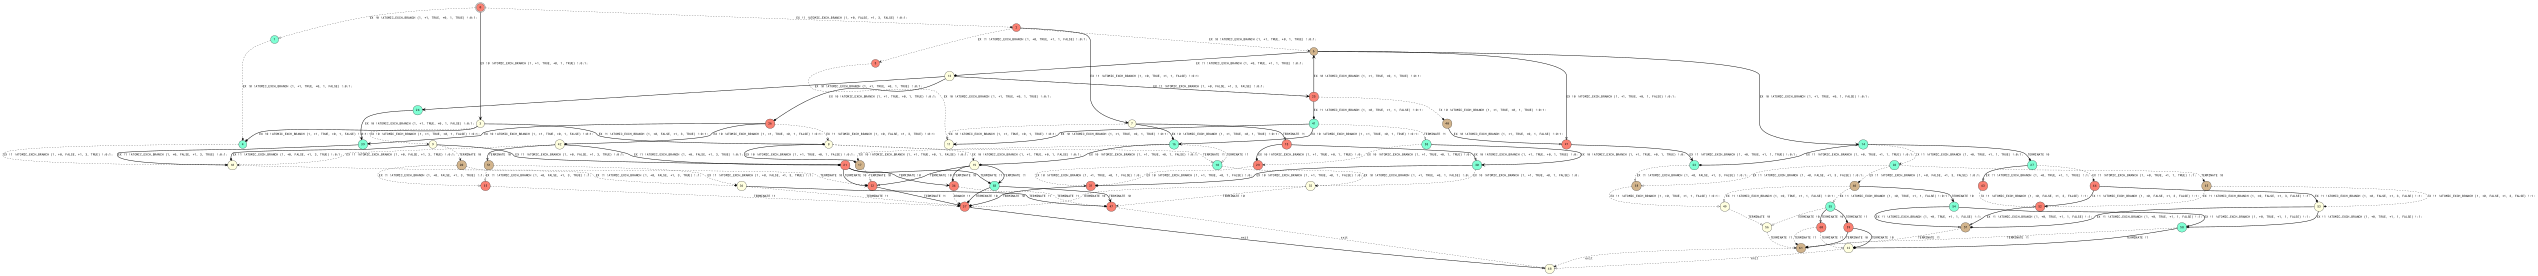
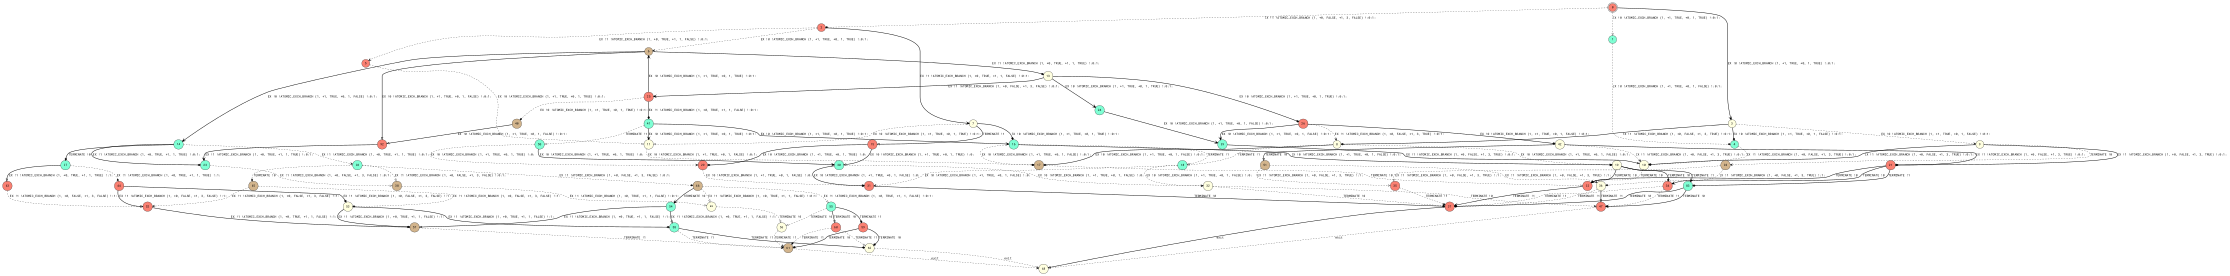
  digraph {
    fontname="Roboto Mono"
    node [fillcolor=salmon fontname="Roboto Mono" shape=circle style=filled]
    edge [arrowhead=diamond fontname="Roboto Mono" style=bold]
    0 [peripheries=2]
    1 [fillcolor=aquamarine]
    2
    3 [fillcolor=lightyellow]
    4 [fillcolor=aquamarine]
    5
    6 [fillcolor=tan]
    7 [fillcolor=lightyellow]
    8 [fillcolor=lightyellow]
    9 [fillcolor=lightyellow]
    10 [fillcolor=lightyellow]
    11 [fillcolor=lightyellow]
    n13 [label=92]
    13 [fillcolor=lightyellow]
    14 [fillcolor=aquamarine]
    15
    16 [fillcolor=aquamarine]
    17 [fillcolor=tan]
    18 [fillcolor=aquamarine]
    19 [fillcolor=lightyellow]
    20 [fillcolor=tan]
    21
    22
    23 [fillcolor=aquamarine]
    24 [fillcolor=aquamarine]
    25
    26
    27 [fillcolor=aquamarine]
    28 [fillcolor=aquamarine]
    29
    30 [fillcolor=aquamarine]
    31
    32 [fillcolor=lightyellow]
    n34 [fillcolor=aquamarine label=83]
    34
    35
    36 [fillcolor=lightyellow]
    37
    38 [fillcolor=tan]
    39 [fillcolor=aquamarine]
    40 [fillcolor=tan]
    41 [fillcolor=aquamarine]
    42 [fillcolor=lightyellow]
    43
    44
    45 [fillcolor=tan]
    46 [fillcolor=tan]
    47
    48 [fillcolor=lightyellow]
    49 [fillcolor=lightyellow]
    50 [fillcolor=aquamarine]
    51 [fillcolor=tan]
    52
    53 [fillcolor=lightyellow]
    54 [fillcolor=aquamarine]
    55 [fillcolor=aquamarine]
    56 [fillcolor=lightyellow]
    57 [fillcolor=tan]
    58 [fillcolor=aquamarine]
    59
    60
    61 [fillcolor=tan]
    62 [fillcolor=lightyellow]
    0 -> 1 [arrowhead=onormal label="EX !0 !ATOMIC_EXCH_BRANCH (1, +1, TRUE, +0, 1, TRUE) !:0:1:" style=dashed]
    0 -> 2 [label="EX !1 !ATOMIC_EXCH_BRANCH (1, +0, FALSE, +1, 3, FALSE) !:0:1:" style=dashed]
    0 -> 3 [arrowhead=vee label="EX !0 !ATOMIC_EXCH_BRANCH (1, +1, TRUE, +0, 1, TRUE) !:0:1:"]
    1 -> 4 [label="EX !0 !ATOMIC_EXCH_BRANCH (1, +1, TRUE, +0, 1, FALSE) !:0:1:" style=dashed]
    2 -> 5 [arrowhead=vee label="EX !1 !ATOMIC_EXCH_BRANCH (1, +0, TRUE, +1, 1, FALSE) !:0:1:" style=dashed]
    2 -> 6 [arrowhead=vee label="EX !0 !ATOMIC_EXCH_BRANCH (1, +1, TRUE, +0, 1, TRUE) !:0:1:" style=dashed]
    2 -> 7 [arrowhead=vee label="EX !1 !ATOMIC_EXCH_BRANCH (1, +0, TRUE, +1, 1, FALSE) !:0:1:"]
    3 -> 4 [label="EX !0 !ATOMIC_EXCH_BRANCH (1, +1, TRUE, +0, 1, FALSE) !:0:1:"]
    3 -> 8 [label="EX !1 !ATOMIC_EXCH_BRANCH (1, +0, FALSE, +1, 3, TRUE) !:0:1:"]
    3 -> 9 [arrowhead=vee label="EX !0 !ATOMIC_EXCH_BRANCH (1, +1, TRUE, +0, 1, FALSE) !:0:1:" style=dashed]
    4 -> 10 [arrowhead=vee label="EX !1 !ATOMIC_EXCH_BRANCH (1, +0, FALSE, +1, 3, TRUE) !:0:1:" style=dashed]
    5 -> 11 [arrowhead=onormal label="EX !0 !ATOMIC_EXCH_BRANCH (1, +1, TRUE, +0, 1, TRUE) !:0:1:" style=dashed]
    6 -> n13 [arrowhead=onormal label="EX !0 !ATOMIC_EXCH_BRANCH (1, +1, TRUE, +0, 1, FALSE) !:0:1:"]
    6 -> 13 [label="EX !1 !ATOMIC_EXCH_BRANCH (1, +0, TRUE, +1, 1, TRUE) !:0:1:"]
    6 -> 14 [arrowhead=vee label="EX !0 !ATOMIC_EXCH_BRANCH (1, +1, TRUE, +0, 1, FALSE) !:0:1:"]
    7 -> 11 [arrowhead=onormal label="EX !0 !ATOMIC_EXCH_BRANCH (1, +1, TRUE, +0, 1, TRUE) !:0:1:" style=dashed]
    7 -> 15 [arrowhead=onormal label="TERMINATE !1"]
    7 -> 16 [label="EX !0 !ATOMIC_EXCH_BRANCH (1, +1, TRUE, +0, 1, TRUE) !:0:1:"]
    8 -> 17 [label="EX !0 !ATOMIC_EXCH_BRANCH (1, +1, TRUE, +0, 1, FALSE) !:0:1:"]
    8 -> 18 [arrowhead=onormal label="TERMINATE !1" style=dashed]
    8 -> 19 [arrowhead=vee label="EX !0 !ATOMIC_EXCH_BRANCH (1, +1, TRUE, +0, 1, FALSE) !:0:1:" style=dashed]
    9 -> 10 [label="EX !1 !ATOMIC_EXCH_BRANCH (1, +0, FALSE, +1, 3, TRUE) !:0:1:"]
    9 -> 20 [arrowhead=vee label="TERMINATE !0" style=dashed]
    9 -> 21 [label="EX !1 !ATOMIC_EXCH_BRANCH (1, +0, FALSE, +1, 3, TRUE) !:0:1:"]
    10 -> 22 [label="TERMINATE !0" style=dashed]
+   11 -> 17 [label="EX !0 !ATOMIC_EXCH_BRANCH (1, +1, TRUE, +0, 1, FALSE) !:0:1:" style=dashed]
    n13 -> 23 [arrowhead=vee label="EX !1 !ATOMIC_EXCH_BRANCH (1, +0, TRUE, +1, 1, TRUE) !:0:1:"]
    13 -> 24 [arrowhead=vee label="EX !0 !ATOMIC_EXCH_BRANCH (1, +1, TRUE, +0, 1, TRUE) !:0:1:"]
    13 -> 25 [arrowhead=vee label="EX !1 !ATOMIC_EXCH_BRANCH (1, +0, FALSE, +1, 3, FALSE) !:0:1:"]
    13 -> 26 [label="EX !0 !ATOMIC_EXCH_BRANCH (1, +1, TRUE, +0, 1, TRUE) !:0:1:"]
    14 -> 23 [label="EX !1 !ATOMIC_EXCH_BRANCH (1, +0, TRUE, +1, 1, TRUE) !:0:1:"]
    14 -> 27 [label="TERMINATE !0"]
    14 -> 28 [arrowhead=vee label="EX !1 !ATOMIC_EXCH_BRANCH (1, +0, TRUE, +1, 1, TRUE) !:0:1:" style=dashed]
    15 -> 29 [label="EX !0 !ATOMIC_EXCH_BRANCH (1, +1, TRUE, +0, 1, TRUE) !:0:"]
    15 -> 30 [arrowhead=onormal label="EX !0 !ATOMIC_EXCH_BRANCH (1, +1, TRUE, +0, 1, TRUE) !:0:"]
    16 -> 17 [label="EX !0 !ATOMIC_EXCH_BRANCH (1, +1, TRUE, +0, 1, FALSE) !:0:1:" style=dashed]
    16 -> 18 [arrowhead=onormal label="TERMINATE !1" style=dashed]
    16 -> 19 [label="EX !0 !ATOMIC_EXCH_BRANCH (1, +1, TRUE, +0, 1, FALSE) !:0:1:"]
    17 -> 22 [arrowhead=onormal label="TERMINATE !0" style=dashed]
    18 -> 31 [arrowhead=vee label="EX !0 !ATOMIC_EXCH_BRANCH (1, +1, TRUE, +0, 1, FALSE) !:0:" style=dashed]
    18 -> 32 [arrowhead=vee label="EX !0 !ATOMIC_EXCH_BRANCH (1, +1, TRUE, +0, 1, FALSE) !:0:" style=dashed]
    19 -> 22 [arrowhead=onormal label="TERMINATE !0"]
    19 -> n34 [arrowhead=vee label="TERMINATE !1"]
    19 -> 34 [label="TERMINATE !0"]
    20 -> 35 [arrowhead=onormal label="EX !1 !ATOMIC_EXCH_BRANCH (1, +0, FALSE, +1, 3, TRUE) !:1:" style=dashed]
    20 -> 36 [label="EX !1 !ATOMIC_EXCH_BRANCH (1, +0, FALSE, +1, 3, TRUE) !:1:" style=dashed]
    21 -> 22 [arrowhead=vee label="TERMINATE !0"]
    21 -> n34 [label="TERMINATE !1"]
    21 -> 34 [arrowhead=vee label="TERMINATE !0"]
    22 -> 37 [arrowhead=vee label="TERMINATE !1"]
    23 -> 38 [arrowhead=onormal label="EX !1 !ATOMIC_EXCH_BRANCH (1, +0, FALSE, +1, 3, FALSE) !:0:1:" style=dashed]
    24 -> 39 [arrowhead=vee label="EX !0 !ATOMIC_EXCH_BRANCH (1, +1, TRUE, +0, 1, FALSE) !:0:1:"]
    25 -> 6 [arrowhead=vee label="EX !0 !ATOMIC_EXCH_BRANCH (1, +1, TRUE, +0, 1, TRUE) !:0:1:"]
    25 -> 40 [label="EX !0 !ATOMIC_EXCH_BRANCH (1, +1, TRUE, +0, 1, TRUE) !:0:1:" style=dashed]
    25 -> 41 [label="EX !1 !ATOMIC_EXCH_BRANCH (1, +0, TRUE, +1, 1, FALSE) !:0:1:"]
    26 -> 8 [arrowhead=vee label="EX !1 !ATOMIC_EXCH_BRANCH (1, +0, FALSE, +1, 3, TRUE) !:0:1:" style=dashed]
    26 -> 39 [arrowhead=vee label="EX !0 !ATOMIC_EXCH_BRANCH (1, +1, TRUE, +0, 1, FALSE) !:0:1:"]
    26 -> 42 [label="EX !0 !ATOMIC_EXCH_BRANCH (1, +1, TRUE, +0, 1, FALSE) !:0:1:"]
    27 -> 43 [arrowhead=onormal label="EX !1 !ATOMIC_EXCH_BRANCH (1, +0, TRUE, +1, 1, TRUE) !:1:"]
    27 -> 44 [label="EX !1 !ATOMIC_EXCH_BRANCH (1, +0, TRUE, +1, 1, TRUE) !:1:" style=dashed]
    28 -> 38 [arrowhead=onormal label="EX !1 !ATOMIC_EXCH_BRANCH (1, +0, FALSE, +1, 3, FALSE) !:0:1:" style=dashed]
    28 -> 45 [label="TERMINATE !0" style=dashed]
    28 -> 46 [label="EX !1 !ATOMIC_EXCH_BRANCH (1, +0, FALSE, +1, 3, FALSE) !:0:1:" style=dashed]
    29 -> 31 [arrowhead=vee label="EX !0 !ATOMIC_EXCH_BRANCH (1, +1, TRUE, +0, 1, FALSE) !:0:" style=dashed]
    30 -> 31 [label="EX !0 !ATOMIC_EXCH_BRANCH (1, +1, TRUE, +0, 1, FALSE) !:0:"]
    30 -> 32 [arrowhead=onormal label="EX !0 !ATOMIC_EXCH_BRANCH (1, +1, TRUE, +0, 1, FALSE) !:0:" style=dashed]
    31 -> 37 [label="TERMINATE !0"]
    32 -> 37 [arrowhead=vee label="TERMINATE !0" style=dashed]
    32 -> 47 [arrowhead=vee label="TERMINATE !0" style=dashed]
    n34 -> 37 [label="TERMINATE !0"]
    n34 -> 47 [arrowhead=vee label="TERMINATE !0"]
-   34 -> 37 [label="BRANCH !1" style=dashed]
+   34 -> 37 [label="TERMINATE !1" style=dashed]
    34 -> 47 [label="TERMINATE !1" style=dashed]
    35 -> 37 [label="TERMINATE !1" style=dashed]
    36 -> 37 [arrowhead=onormal label="TERMINATE !1" style=dashed]
    36 -> 47 [arrowhead=onormal label="TERMINATE !1"]
    37 -> 48 [arrowhead=onormal label=exit]
    38 -> 49 [arrowhead=onormal label="EX !1 !ATOMIC_EXCH_BRANCH (1, +0, TRUE, +1, 1, FALSE) !:0:1:" style=dashed]
    39 -> 10 [arrowhead=onormal label="EX !1 !ATOMIC_EXCH_BRANCH (1, +0, FALSE, +1, 3, TRUE) !:0:1:"]
    40 -> n13 [arrowhead=onormal label="EX !0 !ATOMIC_EXCH_BRANCH (1, +1, TRUE, +0, 1, FALSE) !:0:1:"]
    41 -> 11 [arrowhead=vee label="EX !0 !ATOMIC_EXCH_BRANCH (1, +1, TRUE, +0, 1, TRUE) !:0:1:"]
    41 -> 16 [arrowhead=vee label="EX !0 !ATOMIC_EXCH_BRANCH (1, +1, TRUE, +0, 1, TRUE) !:0:1:"]
    41 -> 50 [arrowhead=onormal label="TERMINATE !1" style=dashed]
    42 -> 10 [arrowhead=vee label="EX !1 !ATOMIC_EXCH_BRANCH (1, +0, FALSE, +1, 3, TRUE) !:0:1:" style=dashed]
    42 -> 21 [label="EX !1 !ATOMIC_EXCH_BRANCH (1, +0, FALSE, +1, 3, TRUE) !:0:1:"]
    42 -> 51 [arrowhead=onormal label="TERMINATE !0"]
    43 -> 52 [arrowhead=onormal label="EX !1 !ATOMIC_EXCH_BRANCH (1, +0, FALSE, +1, 3, FALSE) !:1:" style=dashed]
    44 -> 52 [arrowhead=onormal label="EX !1 !ATOMIC_EXCH_BRANCH (1, +0, FALSE, +1, 3, FALSE) !:1:"]
    44 -> 53 [label="EX !1 !ATOMIC_EXCH_BRANCH (1, +0, FALSE, +1, 3, FALSE) !:1:"]
    45 -> 52 [arrowhead=vee label="EX !1 !ATOMIC_EXCH_BRANCH (1, +0, FALSE, +1, 3, FALSE) !:1:" style=dashed]
    45 -> 53 [label="EX !1 !ATOMIC_EXCH_BRANCH (1, +0, FALSE, +1, 3, FALSE) !:1:" style=dashed]
    46 -> 49 [arrowhead=onormal label="EX !1 !ATOMIC_EXCH_BRANCH (1, +0, TRUE, +1, 1, FALSE) !:0:1:" style=dashed]
    46 -> 54 [arrowhead=vee label="TERMINATE !0"]
    46 -> 55 [arrowhead=onormal label="EX !1 !ATOMIC_EXCH_BRANCH (1, +0, TRUE, +1, 1, FALSE) !:0:1:" style=dashed]
    47 -> 48 [arrowhead=onormal label=exit style=dashed]
    49 -> 56 [arrowhead=onormal label="TERMINATE !0" style=dashed]
    50 -> 29 [arrowhead=vee label="EX !0 !ATOMIC_EXCH_BRANCH (1, +1, TRUE, +0, 1, TRUE) !:0:" style=dashed]
    50 -> 30 [arrowhead=vee label="EX !0 !ATOMIC_EXCH_BRANCH (1, +1, TRUE, +0, 1, TRUE) !:0:"]
    51 -> 35 [arrowhead=onormal label="EX !1 !ATOMIC_EXCH_BRANCH (1, +0, FALSE, +1, 3, TRUE) !:1:" style=dashed]
    51 -> 36 [arrowhead=vee label="EX !1 !ATOMIC_EXCH_BRANCH (1, +0, FALSE, +1, 3, TRUE) !:1:" style=dashed]
    52 -> 57 [arrowhead=onormal label="EX !1 !ATOMIC_EXCH_BRANCH (1, +0, TRUE, +1, 1, FALSE) !:1:"]
    53 -> 57 [label="EX !1 !ATOMIC_EXCH_BRANCH (1, +0, TRUE, +1, 1, FALSE) !:1:"]
    53 -> 58 [label="EX !1 !ATOMIC_EXCH_BRANCH (1, +0, TRUE, +1, 1, FALSE) !:1:"]
    54 -> 57 [arrowhead=onormal label="EX !1 !ATOMIC_EXCH_BRANCH (1, +0, TRUE, +1, 1, FALSE) !:1:"]
    54 -> 58 [arrowhead=onormal label="EX !1 !ATOMIC_EXCH_BRANCH (1, +0, TRUE, +1, 1, FALSE) !:1:"]
    55 -> 56 [arrowhead=onormal label="TERMINATE !0" style=dashed]
    55 -> 59 [label="TERMINATE !1"]
    55 -> 60 [arrowhead=onormal label="TERMINATE !0"]
    56 -> 61 [arrowhead=vee label="TERMINATE !1" style=dashed]
    57 -> 61 [arrowhead=vee label="TERMINATE !1" style=dashed]
    58 -> 61 [arrowhead=vee label="TERMINATE !1" style=dashed]
    58 -> 62 [label="TERMINATE !1"]
    59 -> 61 [label="TERMINATE !0"]
    59 -> 62 [label="TERMINATE !0"]
    60 -> 61 [label="TERMINATE !1" style=dashed]
    60 -> 62 [arrowhead=onormal label="TERMINATE !1" style=dashed]
    61 -> 48 [arrowhead=vee label=exit style=dashed]
    62 -> 48 [arrowhead=onormal label=exit style=dashed]
  }
